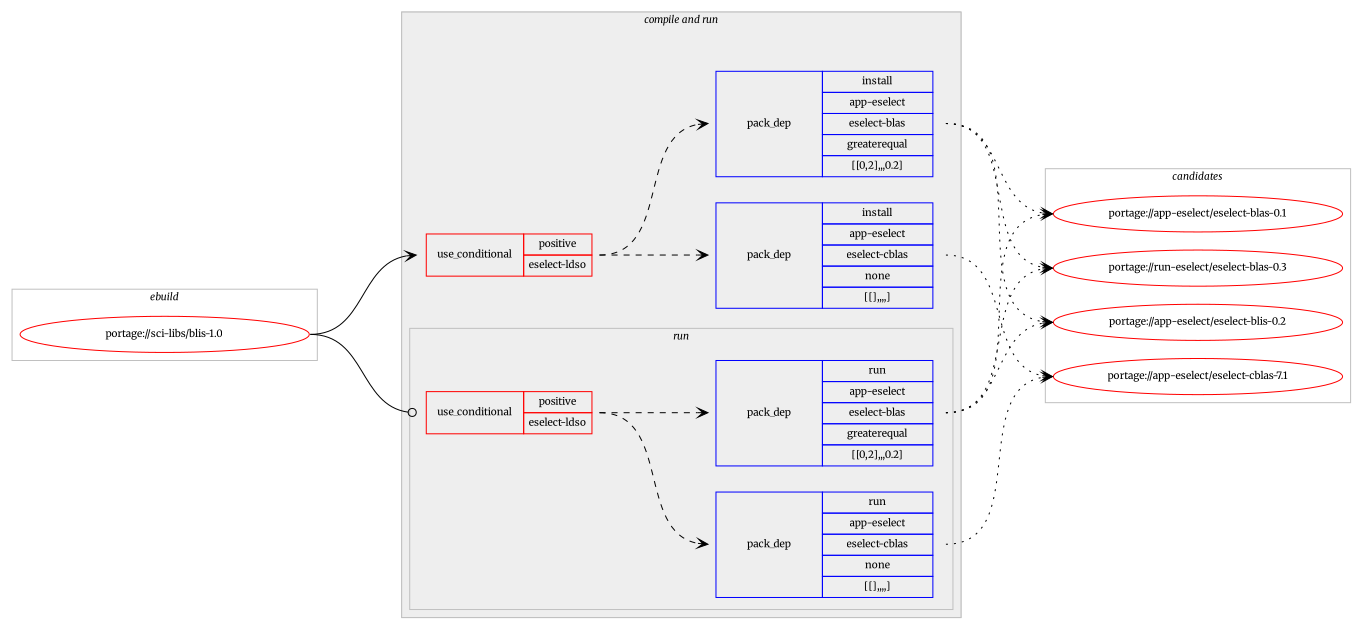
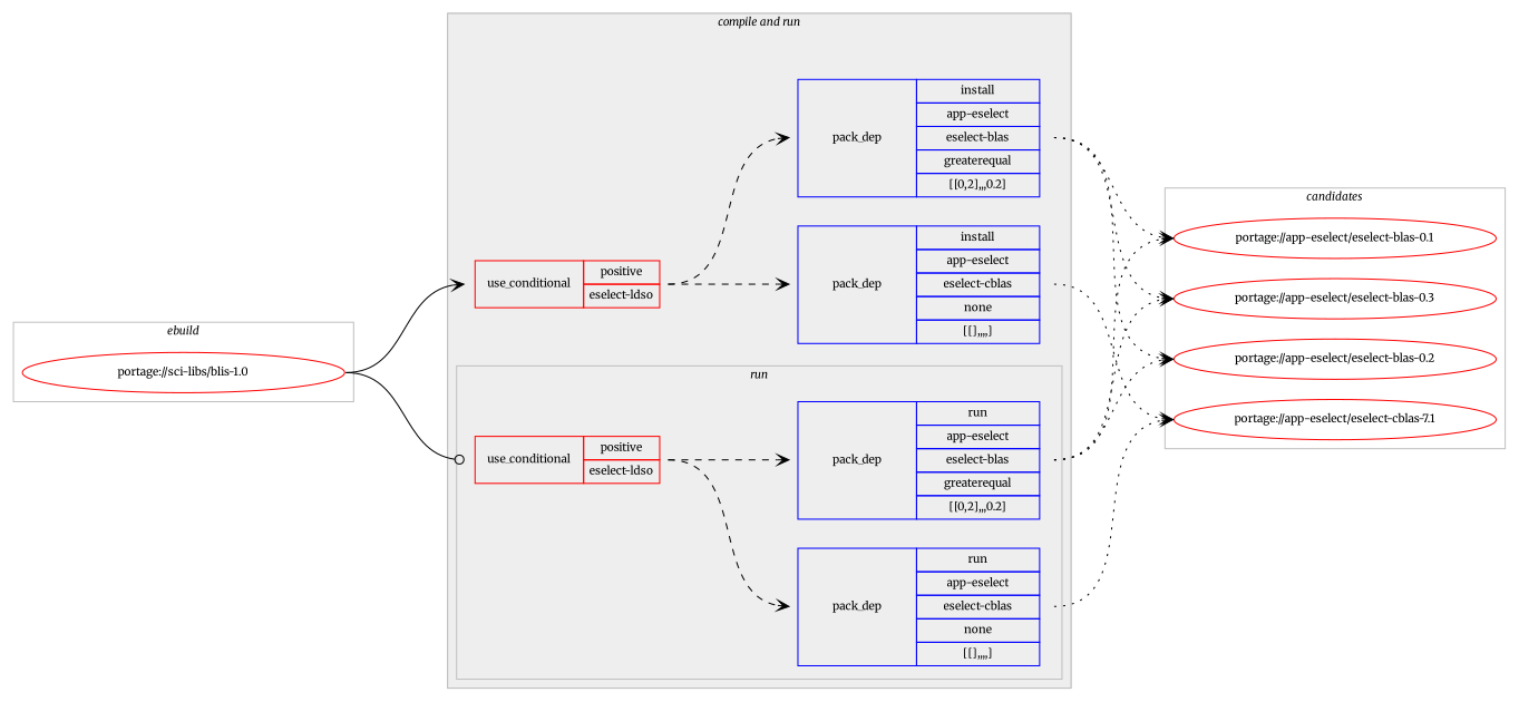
  digraph {
    compound=true
    concentrate=true
    fontname=Merriweather
    fontsize=10
    newrank=true
    rankdir=LR
    ranksep=1.5
    node [color=red fontname=Merriweather fontsize=10 shape=none]
    edge [arrowhead=vee fontname=Merriweather headport=w style=dotted tailport=e weight=100]
    n1 [label="portage://sci-libs/blis-1.0" width=4 shape=""]
    n2 [color=blue label=<<TABLE BORDER="0" CELLBORDER="1" CELLSPACING="0" CELLPADDING="4" WIDTH="220"><TR><TD ROWSPAN="6" CELLPADDING="30">pack_dep</TD></TR><TR><TD WIDTH="110">install</TD></TR><TR><TD>app-eselect</TD></TR><TR><TD>eselect-cblas</TD></TR><TR><TD>none</TD></TR><TR><TD>[[],,,,]</TD></TR></TABLE>>]
    n3 [color=blue label=<<TABLE BORDER="0" CELLBORDER="1" CELLSPACING="0" CELLPADDING="4" WIDTH="220"><TR><TD ROWSPAN="6" CELLPADDING="30">pack_dep</TD></TR><TR><TD WIDTH="110">install</TD></TR><TR><TD>app-eselect</TD></TR><TR><TD>eselect-blas</TD></TR><TR><TD>greaterequal</TD></TR><TR><TD>[[0,2],,,0.2]</TD></TR></TABLE>>]
    n4 [label=<<TABLE BORDER="0" CELLBORDER="1" CELLSPACING="0" CELLPADDING="4"><TR><TD ROWSPAN="3" CELLPADDING="10">use_conditional</TD></TR><TR><TD>positive</TD></TR><TR><TD>eselect-ldso</TD></TR></TABLE>>]
    n5 [color=blue label=<<TABLE BORDER="0" CELLBORDER="1" CELLSPACING="0" CELLPADDING="4" WIDTH="220"><TR><TD ROWSPAN="6" CELLPADDING="30">pack_dep</TD></TR><TR><TD WIDTH="110">run</TD></TR><TR><TD>app-eselect</TD></TR><TR><TD>eselect-cblas</TD></TR><TR><TD>none</TD></TR><TR><TD>[[],,,,]</TD></TR></TABLE>>]
    n6 [color=blue label=<<TABLE BORDER="0" CELLBORDER="1" CELLSPACING="0" CELLPADDING="4" WIDTH="220"><TR><TD ROWSPAN="6" CELLPADDING="30">pack_dep</TD></TR><TR><TD WIDTH="110">run</TD></TR><TR><TD>app-eselect</TD></TR><TR><TD>eselect-blas</TD></TR><TR><TD>greaterequal</TD></TR><TR><TD>[[0,2],,,0.2]</TD></TR></TABLE>>]
    n7 [label=<<TABLE BORDER="0" CELLBORDER="1" CELLSPACING="0" CELLPADDING="4"><TR><TD ROWSPAN="3" CELLPADDING="10">use_conditional</TD></TR><TR><TD>positive</TD></TR><TR><TD>eselect-ldso</TD></TR></TABLE>>]
    n8 [label="portage://app-eselect/eselect-cblas-7.1" width=4 shape=""]
-   n9 [label="portage://run-eselect/eselect-blas-0.3" width=4 shape=""]
-   n10 [label="portage://app-eselect/eselect-blis-0.2" width=4 shape=""]
+   n9 [label="portage://app-eselect/eselect-blas-0.3" width=4 shape=""]
+   n10 [label="portage://app-eselect/eselect-blas-0.2" width=4 shape=""]
    n11 [label="portage://app-eselect/eselect-blas-0.1" width=4 shape=""]
    subgraph cluster_1 {
      color=gray
      label=<<i>ebuild</i>>
      n1
    }
    subgraph cluster_2 {
      color=gray
      label=<<i>dependencies</i>>
      subgraph cluster_3 {
        color=gray
        fillcolor="#eeeeee"
        label=<<i>compile</i>>
        style=filled
        subgraph sub_4 {
          color=gray
          fillcolor="#eeeeee"
          label=<<i>compile</i>>
          style=filled
          n4
          subgraph sub_5 {
            color=gray
            fillcolor="#eeeeee"
            label=<<i>compile</i>>
            style=filled
            n2
          }
          subgraph sub_6 {
            color=gray
            fillcolor="#eeeeee"
            label=<<i>compile</i>>
            style=filled
            n3
          }
        }
      }
      subgraph cluster_7 {
        color=gray
        fillcolor="#eeeeee"
        label=<<i>compile and run</i>>
        style=filled
      }
      subgraph cluster_8 {
        color=gray
        fillcolor="#eeeeee"
        label=<<i>run</i>>
        style=filled
        subgraph sub_9 {
          color=gray
          fillcolor="#eeeeee"
          label=<<i>run</i>>
          style=filled
          n7
          subgraph sub_10 {
            color=gray
            fillcolor="#eeeeee"
            label=<<i>run</i>>
            style=filled
            n5
          }
          subgraph sub_11 {
            color=gray
            fillcolor="#eeeeee"
            label=<<i>run</i>>
            style=filled
            n6
          }
        }
      }
    }
    subgraph cluster_12 {
      color=gray
      label=<<i>candidates</i>>
      rank=same
      subgraph sub_13 {
        color=black
        label=<<i>candidates</i>>
        nodesep=1
        rank=same
        n8
      }
      subgraph sub_14 {
        color=black
        label=<<i>candidates</i>>
        nodesep=1
        rank=same
        n9
        n10
        n11
      }
      subgraph sub_15 {
        color=black
        label=<<i>candidates</i>>
        nodesep=1
        rank=same
        n8
      }
      subgraph sub_16 {
        color=black
        label=<<i>candidates</i>>
        nodesep=1
        rank=same
        n9
        n10
        n11
      }
    }
    n1 -> n4 [style=solid weight=20]
    n1 -> n7 [arrowhead=odot style=solid weight=20]
    n2 -> n8
    n3 -> n9
    n3 -> n10
    n3 -> n11
    n4 -> n2 [style=dashed weight=20]
    n4 -> n3 [style=dashed weight=20]
    n5 -> n8
    n6 -> n9
    n6 -> n10
    n6 -> n11
    n7 -> n5 [style=dashed weight=20]
    n7 -> n6 [style=dashed weight=20]
  }
